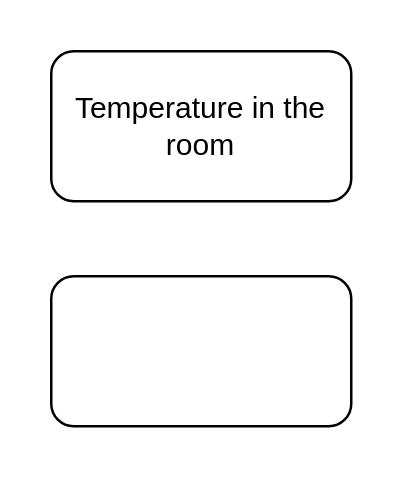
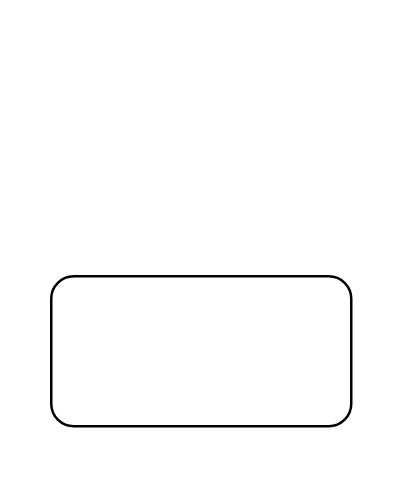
  <mxCell id="0" />
  <mxCell id="1" parent="0" />
- <mxCell id="2" value="Temperature in the room" style="rounded=1;whiteSpace=wrap;html=1;" vertex="1" parent="1"><mxGeometry x="20" y="20" width="120" height="60" as="geometry" /></mxCell>
  <mxCell id="3" value="" style="rounded=1;whiteSpace=wrap;html=1;" vertex="1" parent="1"><mxGeometry x="20" y="110" width="120" height="60" as="geometry" /></mxCell>
